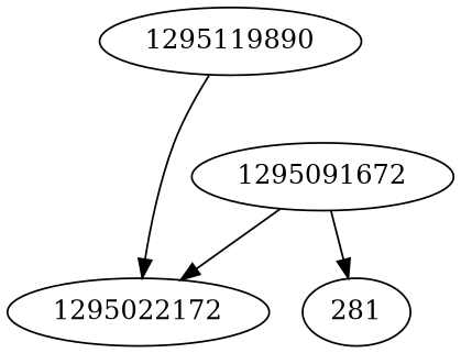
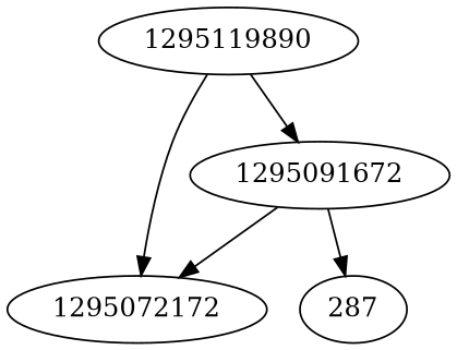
  strict digraph {
    n1 [label=1295091672]
-   1295072172 [label=1295022172]
-   287 [label=281]
+   1295072172
+   287
    1295119890
    n1 -> 1295072172
    n1 -> 287
+   1295119890 -> n1
    1295119890 -> 1295072172
  }
